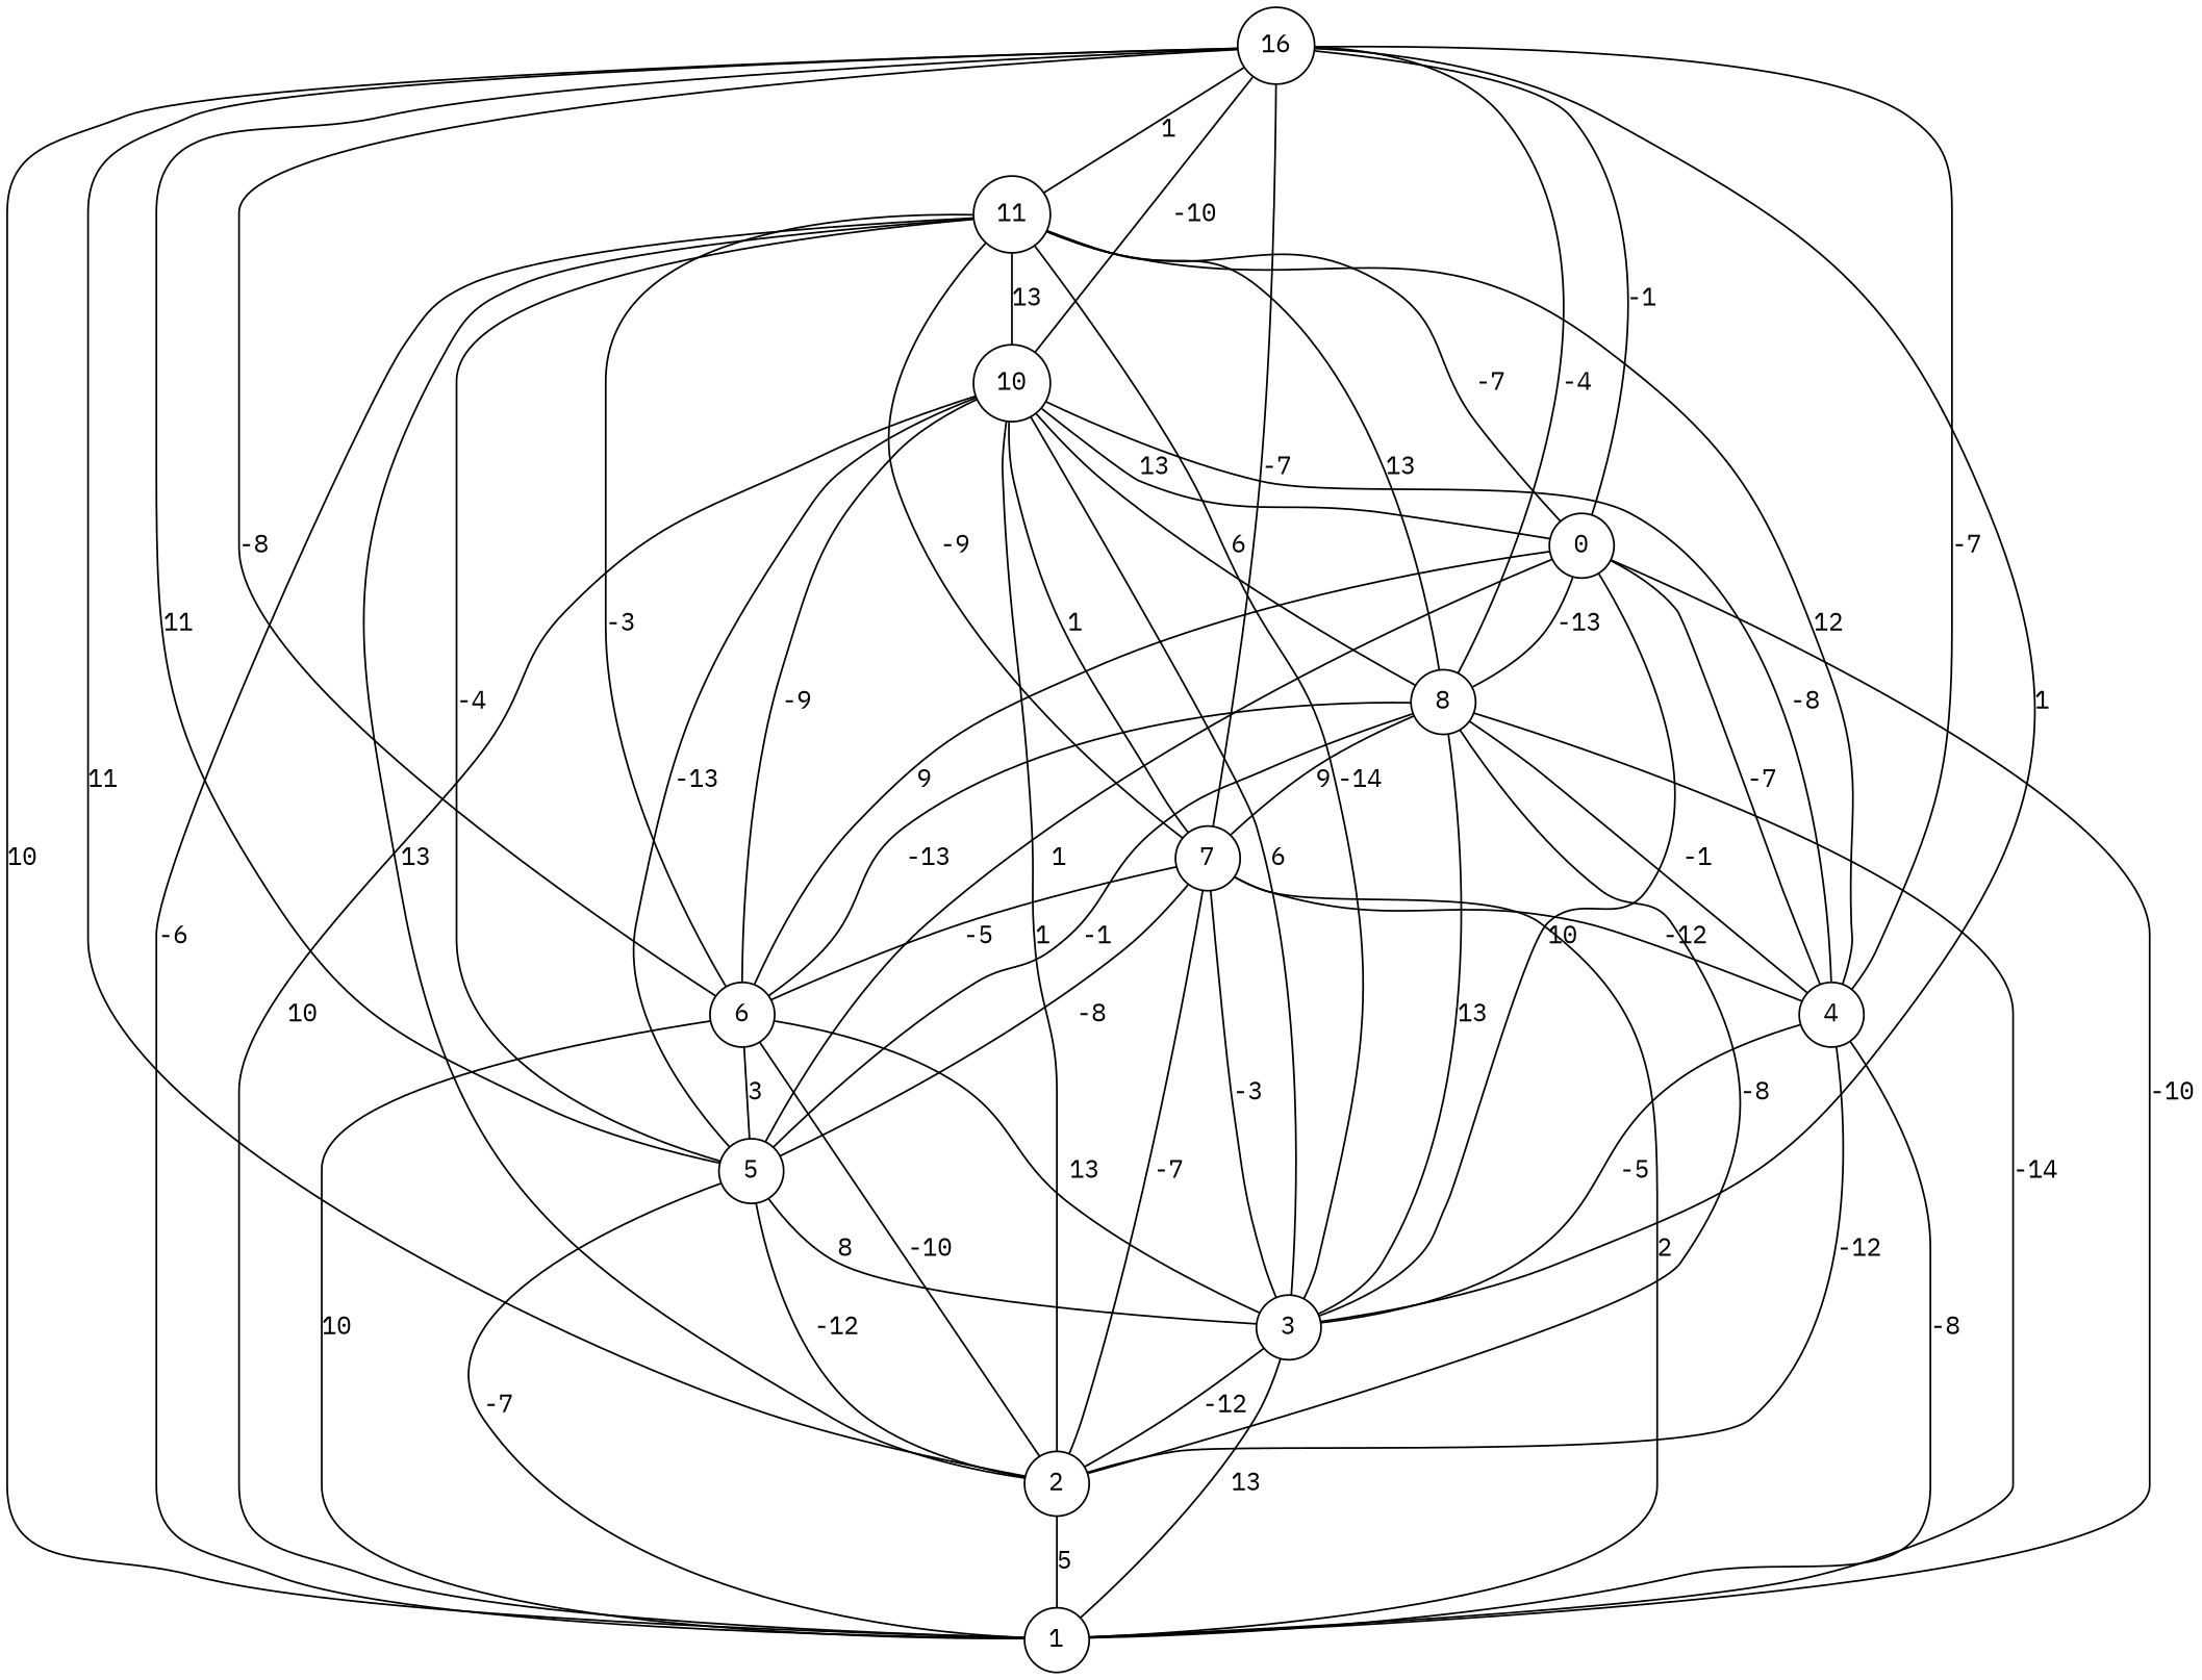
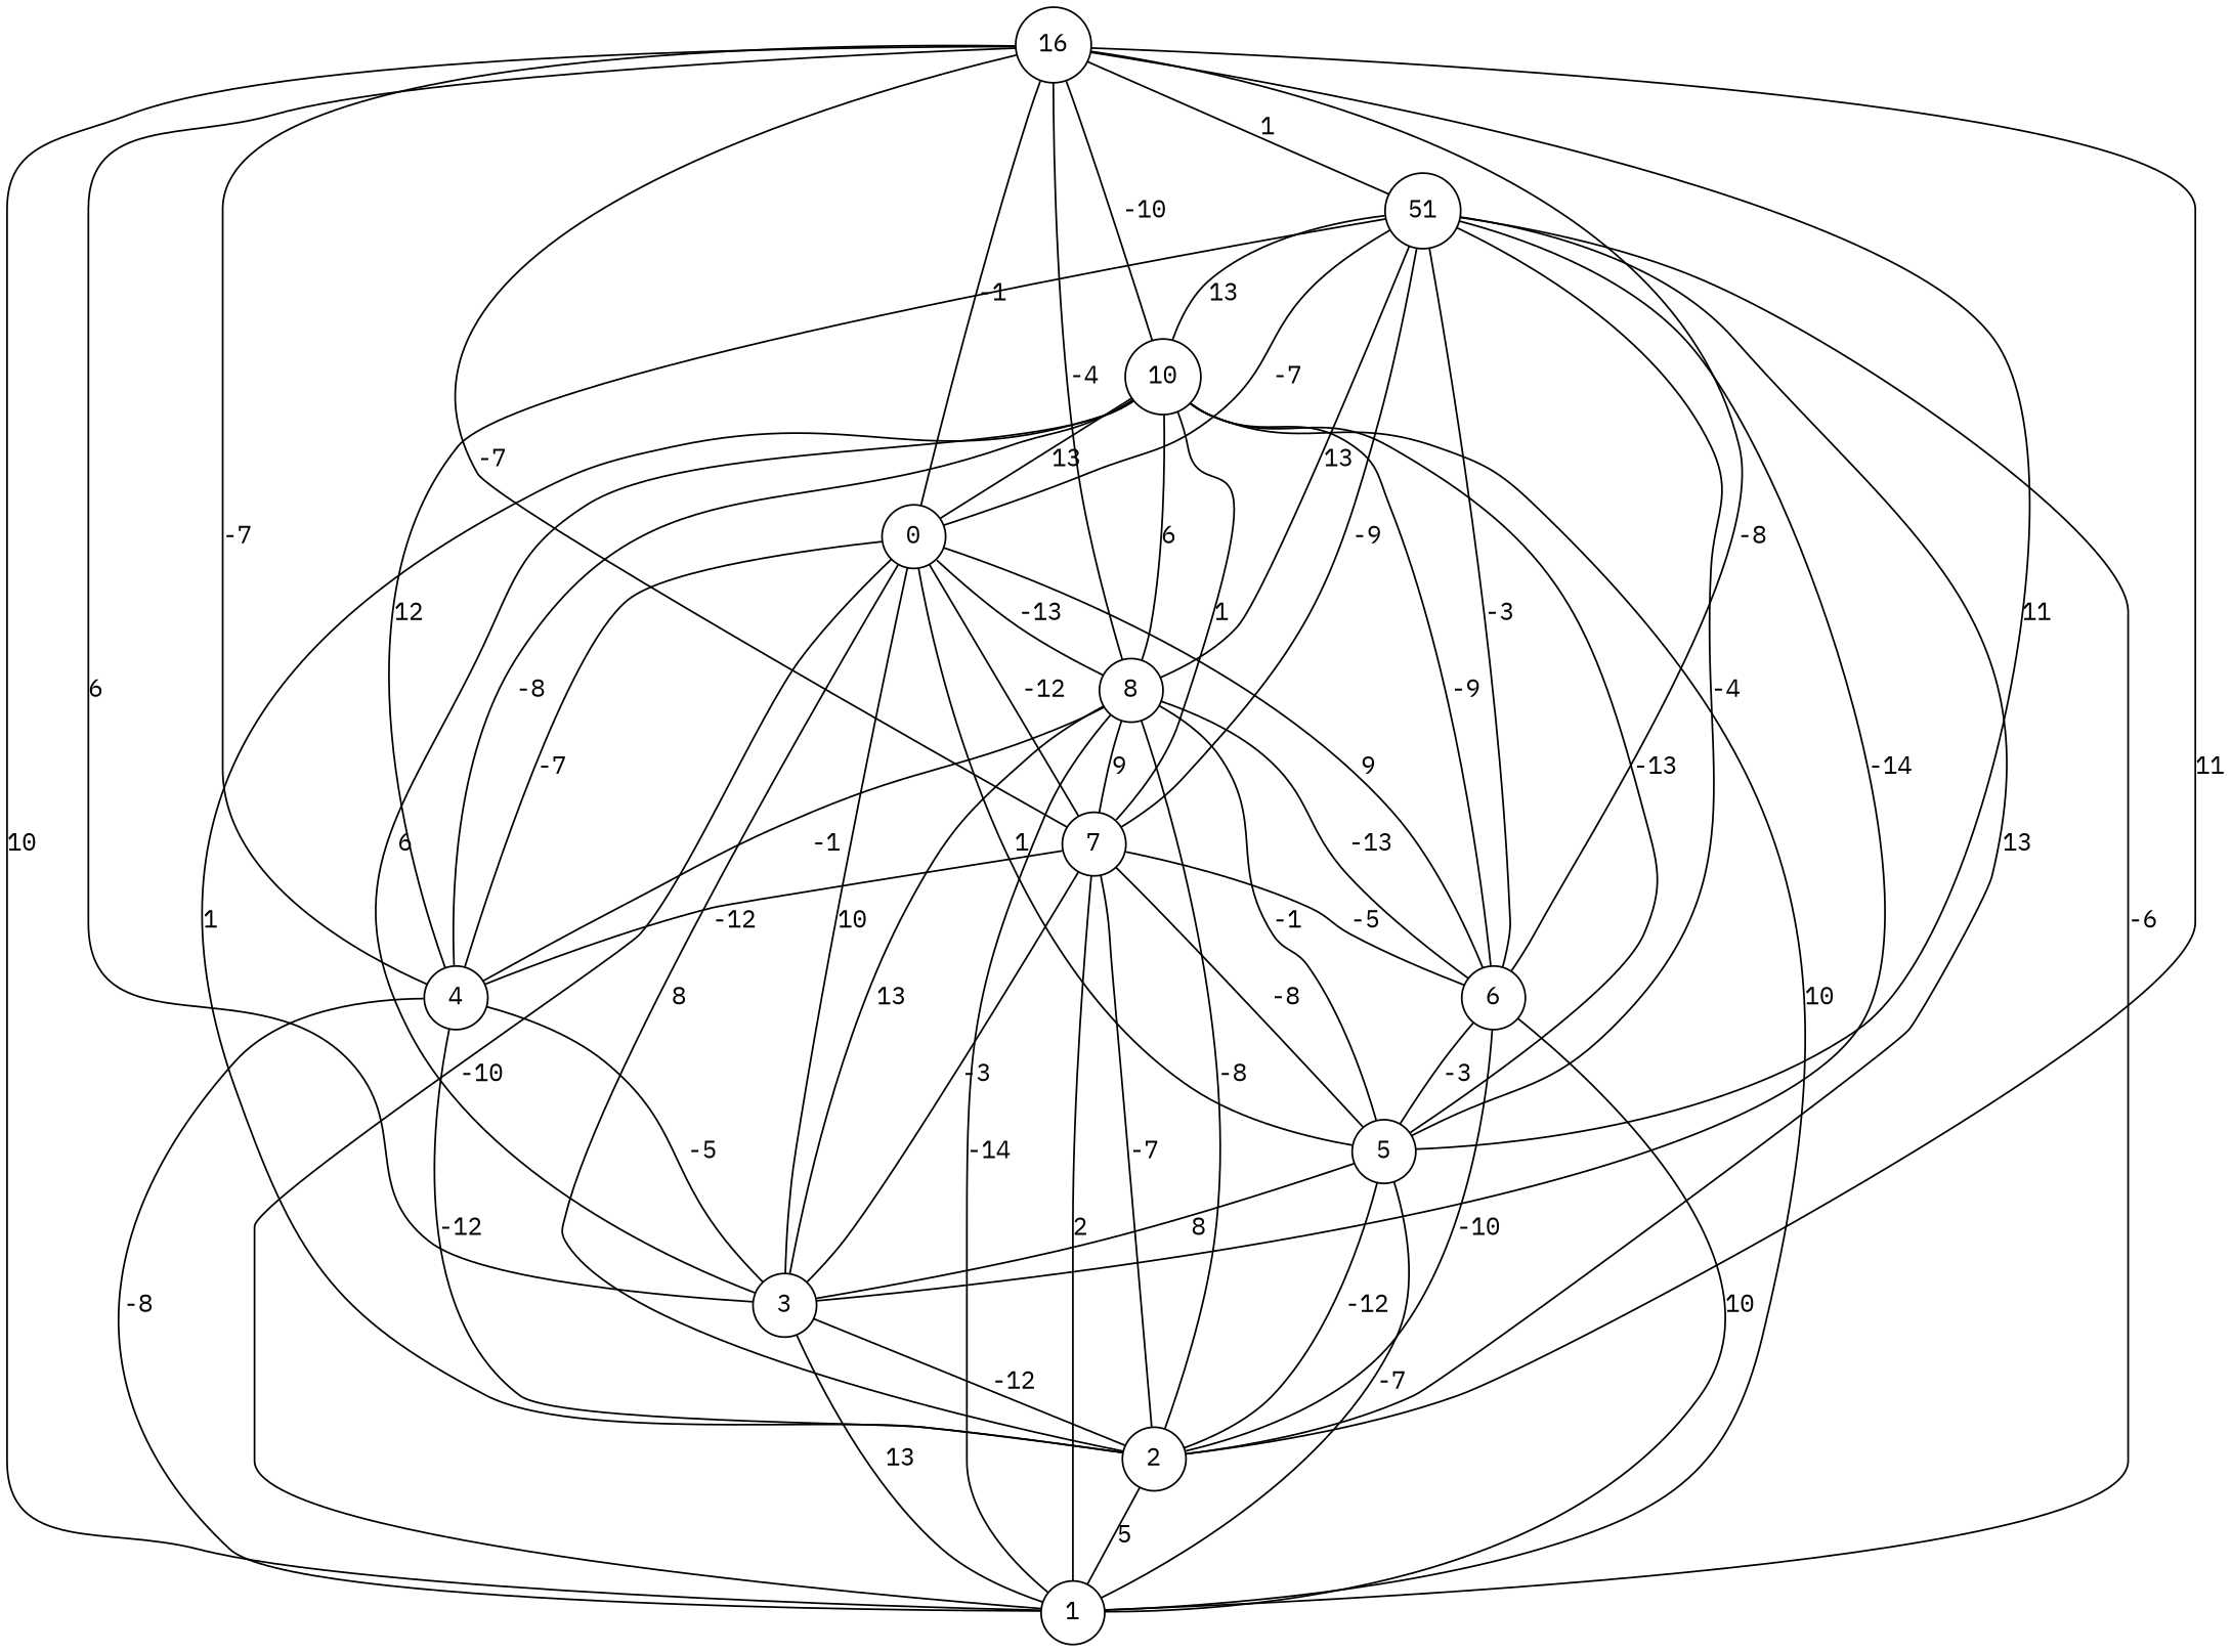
  graph {
    fontname="IBM Plex Mono"
    node [fontname="IBM Plex Mono" shape=circle]
    edge [fontname="IBM Plex Mono"]
    n1 [label=16]
    1
    2
    3
    4
    5
    6
    7
    8
    n10 [label=0]
    10
-   11
+   11 [label=51]
    n1 -- 1 [label=10]
    n1 -- 2 [label=11]
-   n1 -- 3 [label=1]
+   n1 -- 3 [label=6]
    n1 -- 4 [label=-7]
    n1 -- 5 [label=11]
    n1 -- 6 [label=-8]
    n1 -- 7 [label=-7]
    n1 -- 8 [label=-4]
    n1 -- n10 [label=-1]
    n1 -- 10 [label=-10]
    n1 -- 11 [label=1]
    2 -- 1 [label=5]
    3 -- 1 [label=13]
    3 -- 2 [label=-12]
    4 -- 1 [label=-8]
    4 -- 2 [label=-12]
    4 -- 3 [label=-5]
    5 -- 1 [label=-7]
    5 -- 2 [label=-12]
    5 -- 3 [label=8]
    6 -- 1 [label=10]
    6 -- 2 [label=-10]
-   6 -- 3 [label=13]
-   6 -- 5 [label=3]
+   6 -- 5 [label=-3]
    7 -- 1 [label=2]
    7 -- 2 [label=-7]
    7 -- 3 [label=-3]
    7 -- 4 [label=-12]
    7 -- 5 [label=-8]
    7 -- 6 [label=-5]
    8 -- 1 [label=-14]
    8 -- 2 [label=-8]
    8 -- 3 [label=13]
    8 -- 4 [label=-1]
    8 -- 5 [label=-1]
    8 -- 6 [label=-13]
    8 -- 7 [label=9]
    n10 -- 1 [label=-10]
+   n10 -- 2 [label=8]
    n10 -- 3 [label=10]
    n10 -- 4 [label=-7]
    n10 -- 5 [label=1]
    n10 -- 6 [label=9]
+   n10 -- 7 [label=-12]
    n10 -- 8 [label=-13]
    10 -- 1 [label=10]
    10 -- 2 [label=1]
    10 -- 3 [label=6]
    10 -- 4 [label=-8]
    10 -- 5 [label=-13]
    10 -- 6 [label=-9]
    10 -- 7 [label=1]
    10 -- 8 [label=6]
    10 -- n10 [label=13]
    11 -- 1 [label=-6]
    11 -- 2 [label=13]
    11 -- 3 [label=-14]
    11 -- 4 [label=12]
    11 -- 5 [label=-4]
    11 -- 6 [label=-3]
    11 -- 7 [label=-9]
    11 -- 8 [label=13]
    11 -- n10 [label=-7]
    11 -- 10 [label=13]
  }
